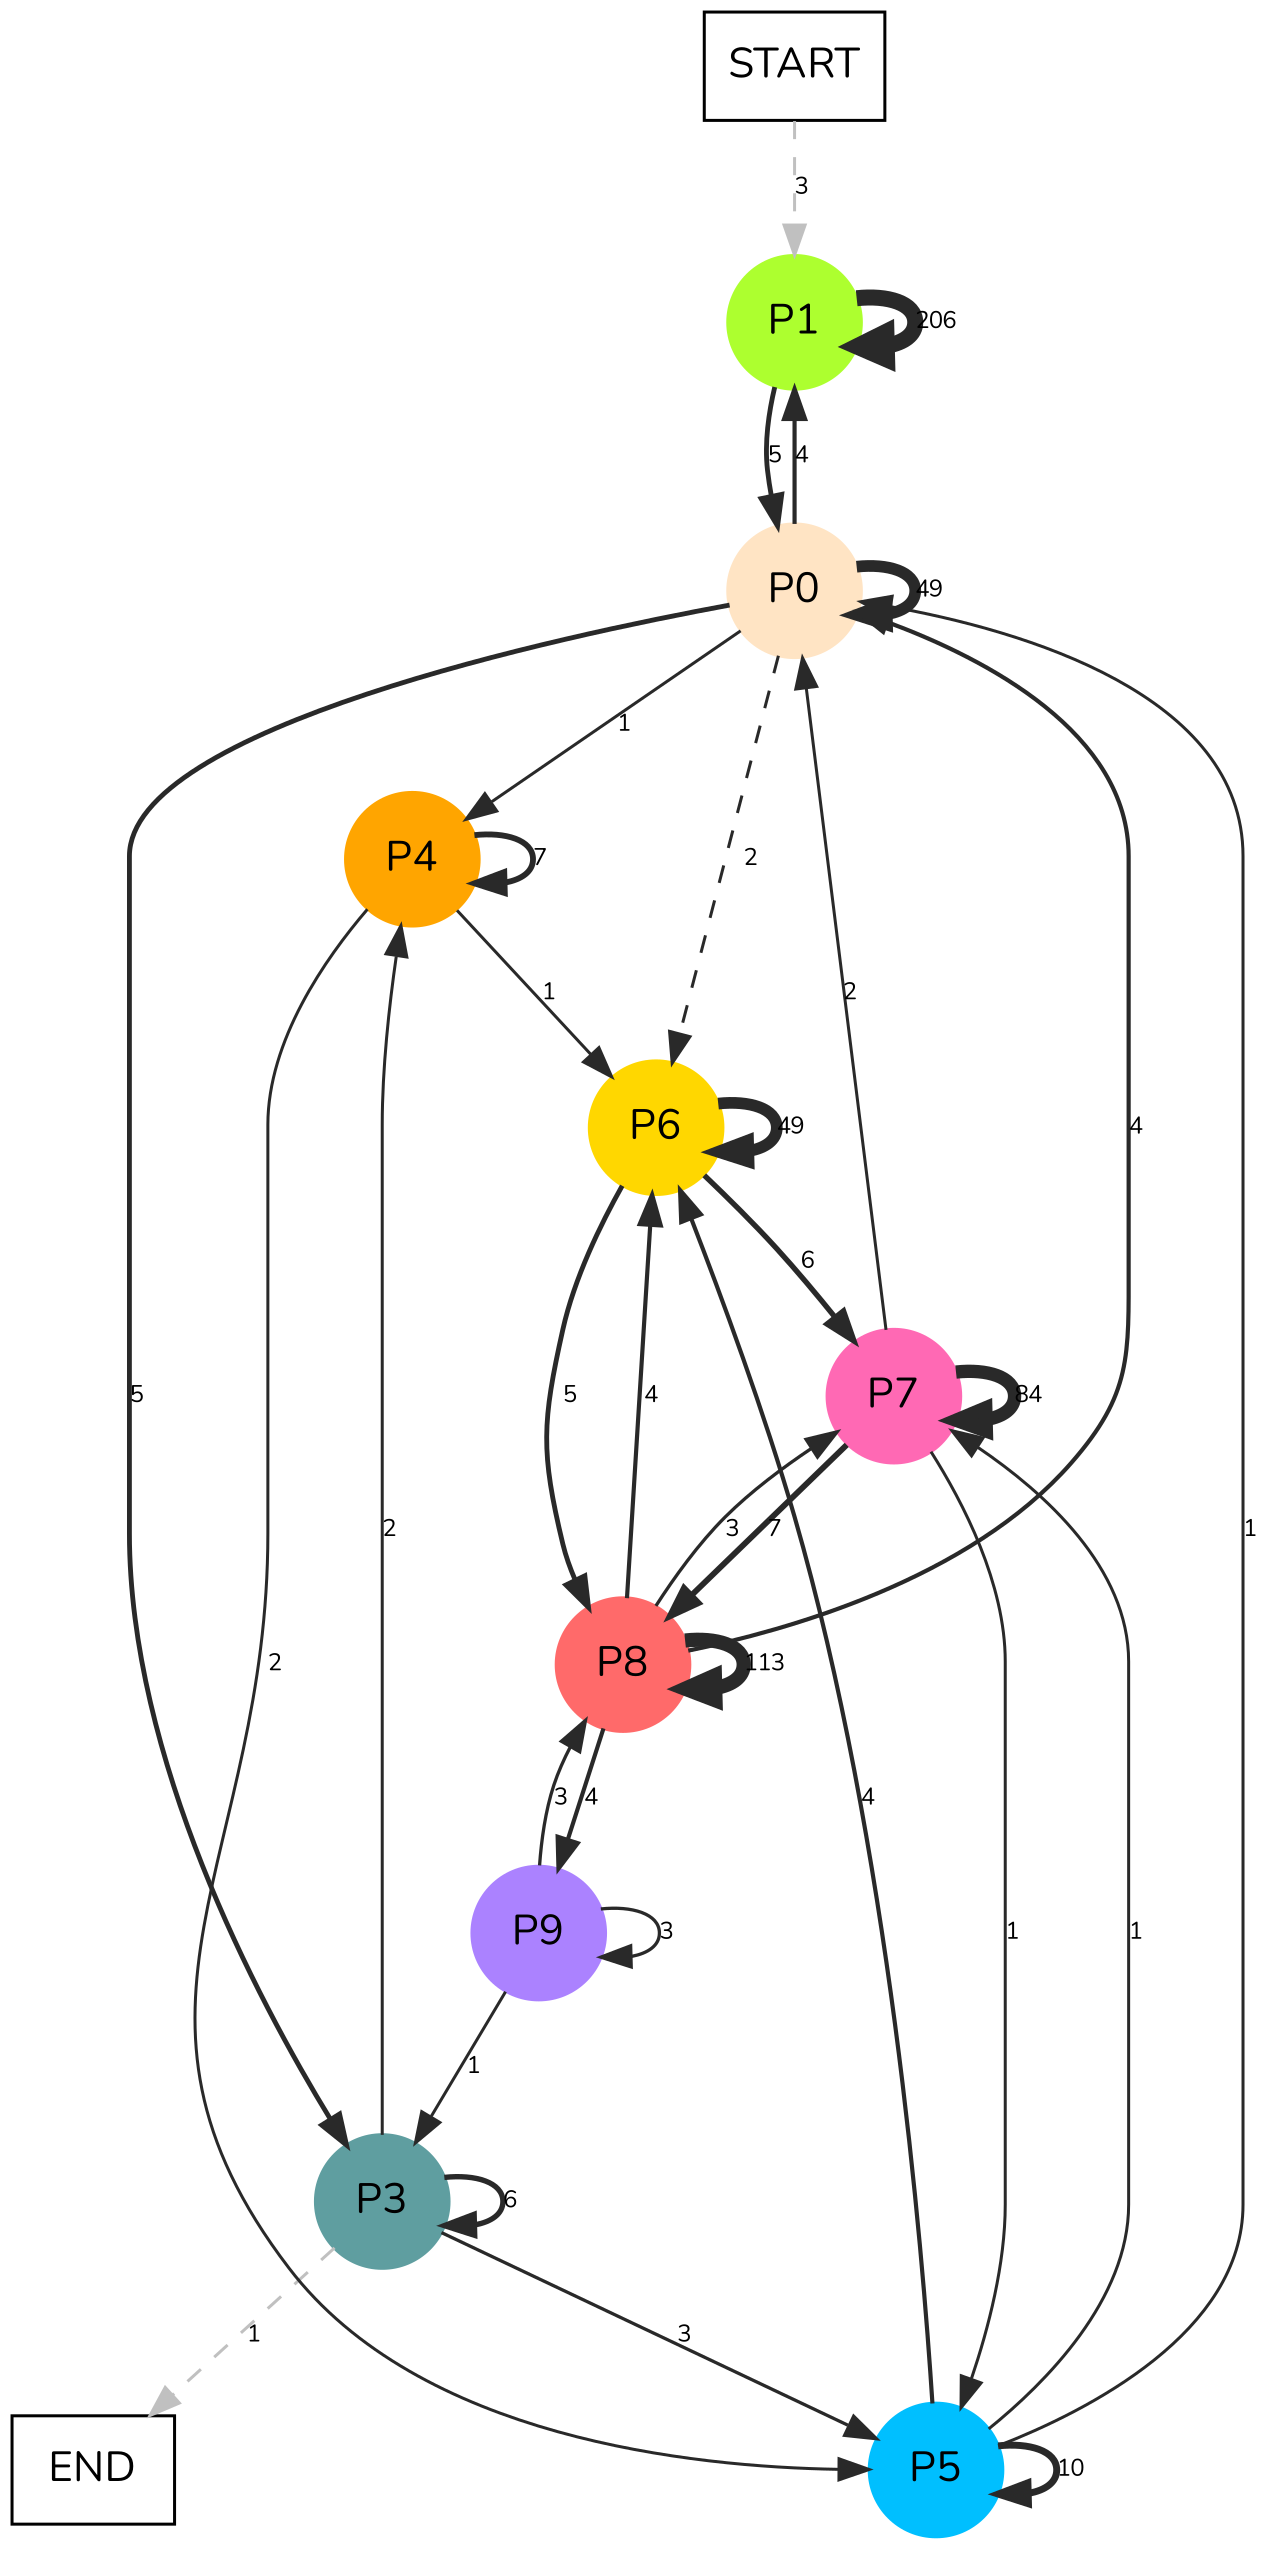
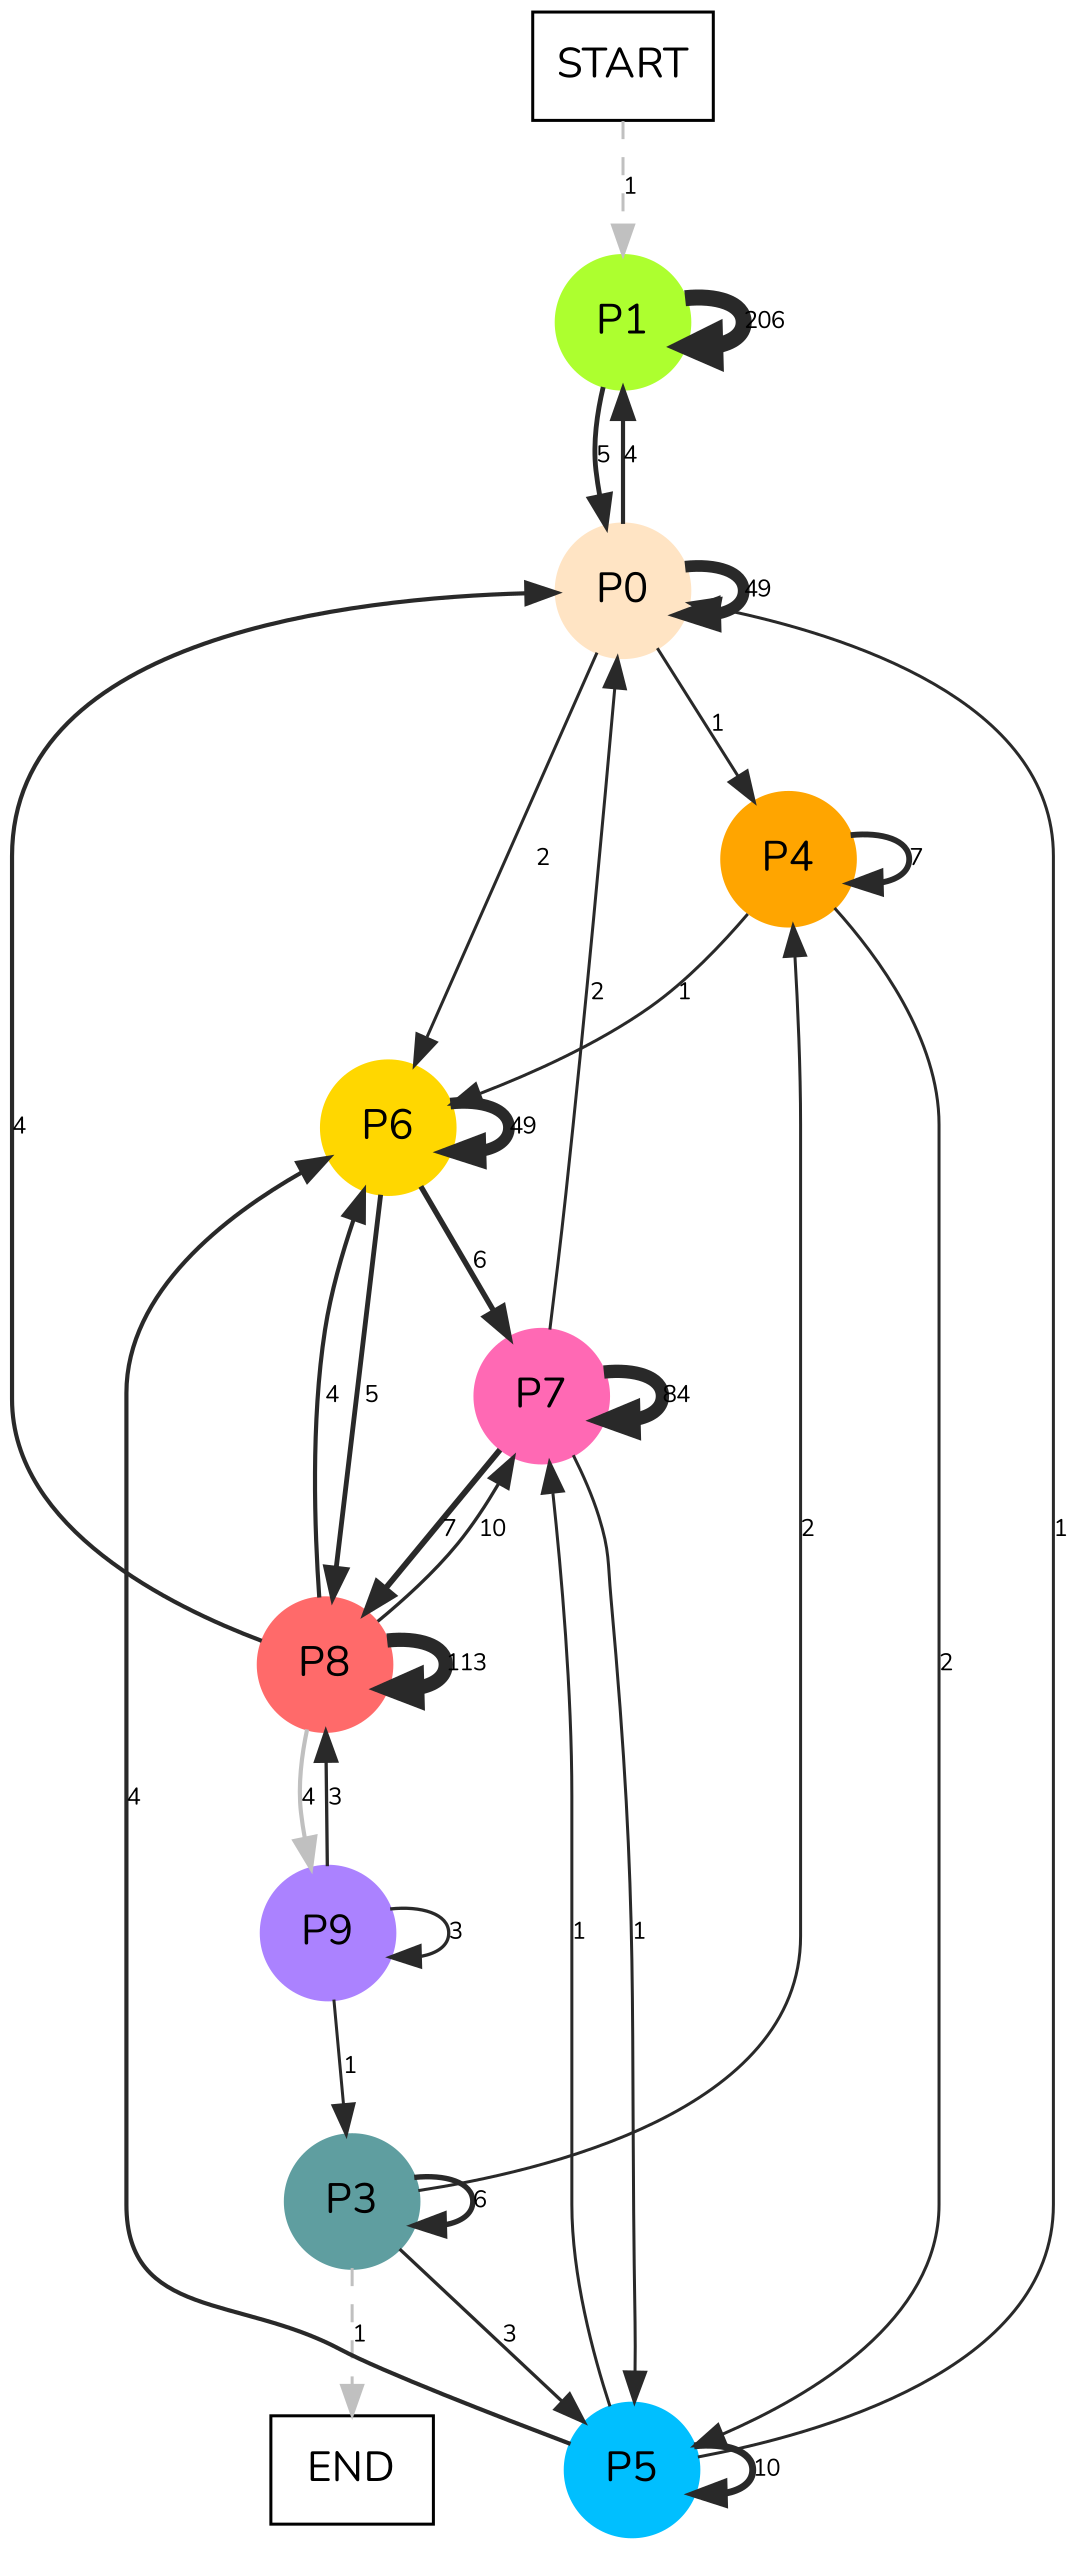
  digraph {
    fontname=Nunito
    node [color=black fontname=Nunito shape=circle style=filled]
    edge [color=grey16 fontname=Nunito fontsize=8 labelfloat=false penwidth=1]
    P1 [color=greenyellow]
    n2 [color=bisque label=P0]
    P3 [color=cadetblue]
    P6 [color=gold]
    P4 [color=orange]
    P5 [color=deepskyblue]
    END [fillcolor=white shape=box]
    P7 [color=hotpink]
    P8 [color=indianred1]
    P9 [color=mediumpurple1]
    START [fillcolor=white shape=box]
    P1 -> P1 [label=206 penwidth=5.327876168789581]
    P1 -> n2 [label=5 penwidth=1.6094379124341003]
    n2 -> P1 [label=4 penwidth=1.3862943611198906]
    n2 -> n2 [label=49 penwidth=3.8918202981106265]
-   n2 -> P3 [label=5 penwidth=1.6094379124341003]
-   n2 -> P6 [label=2 style=dashed]
+   n2 -> P6 [label=2]
    n2 -> P4 [label=1]
    P3 -> P3 [label=6 penwidth=1.791759469228055]
    P3 -> P4 [label=2]
    P3 -> P5 [label=3 penwidth=1.0986122886681098]
    P3 -> END [color=grey label=1 style=dashed penwidth=""]
    P6 -> P6 [label=49 penwidth=3.8918202981106265]
    P6 -> P7 [label=6 penwidth=1.791759469228055]
    P6 -> P8 [label=5 penwidth=1.6094379124341003]
    P4 -> P6 [label=1]
    P4 -> P4 [label=7 penwidth=1.9459101490553132]
    P4 -> P5 [label=2]
    P5 -> n2 [label=1]
    P5 -> P6 [label=4 penwidth=1.3862943611198906]
    P5 -> P5 [label=10 penwidth=2.302585092994046]
    P5 -> P7 [label=1]
    P7 -> n2 [label=2]
    P7 -> P5 [label=1]
    P7 -> P7 [label=84 penwidth=4.430816798843313]
    P7 -> P8 [label=7 penwidth=1.9459101490553132]
    P8 -> n2 [label=4 penwidth=1.3862943611198906]
    P8 -> P6 [label=4 penwidth=1.3862943611198906]
-   P8 -> P7 [label=3 penwidth=1.0986122886681098]
+   P8 -> P7 [label=10 penwidth=1.0986122886681098]
    P8 -> P8 [label=113 penwidth=4.727387818712341]
-   P8 -> P9 [label=4 penwidth=1.3862943611198906]
+   P8 -> P9 [color=grey label=4 penwidth=1.3862943611198906]
    P9 -> P3 [label=1]
    P9 -> P8 [label=3 penwidth=1.0986122886681098]
    P9 -> P9 [label=3 penwidth=1.0986122886681098]
-   START -> P1 [color=grey label=3 style=dashed penwidth=""]
+   START -> P1 [color=grey label=1 style=dashed penwidth=""]
  }
